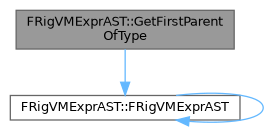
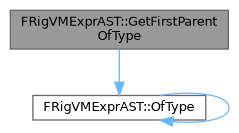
  digraph {
    rankdir=TB
    node [fontname=Helvetica fontsize=10 shape=box style=filled]
    edge [color=steelblue1 fontname=Helvetica fontsize=10 labelfontname=Helvetica labelfontsize=10 style=solid]
    n1 [color=gray40 fillcolor=grey60 fontcolor=black height=0.2 label="FRigVMExprAST::GetFirstParent\lOfType" width=0.4]
-   n2 [color=grey40 fillcolor=white height=0.2 label="FRigVMExprAST::FRigVMExprAST" width=0.4]
+   n2 [color=grey40 fillcolor=white height=0.2 label="FRigVMExprAST::OfType" width=0.4]
    n1 -> n2
    n2 -> n2
  }
